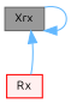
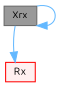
  digraph {
    rankdir=TB
    fontname=Ubuntu
    node [fontname=Ubuntu fontsize=10 shape=box style=filled]
    edge [color=steelblue1 fontname=Ubuntu fontsize=10 labelfontname=Helvetica labelfontsize=10 style=solid]
    n1 [color=gray40 fillcolor=grey60 fontcolor=black height=0.2 label=Xrx width=0.4]
    n2 [color=red fillcolor="#FFF0F0" height=0.2 label=Rx width=0.4]
    n1 -> n1
-   n2 -> n1
+   n1 -> n2
  }
